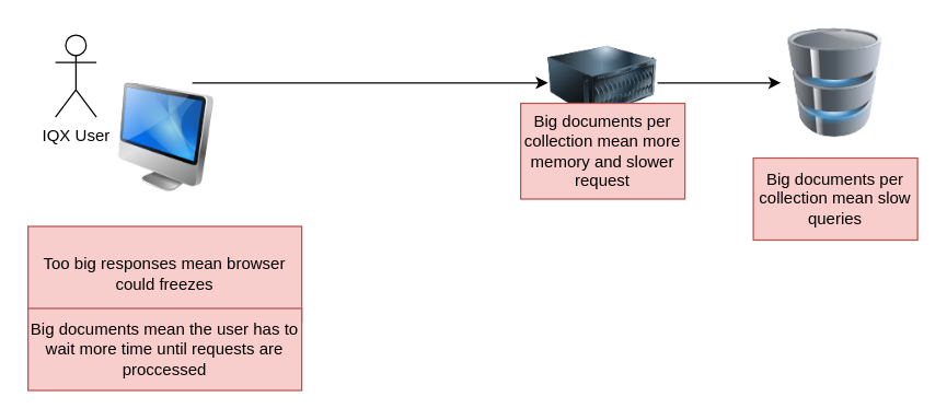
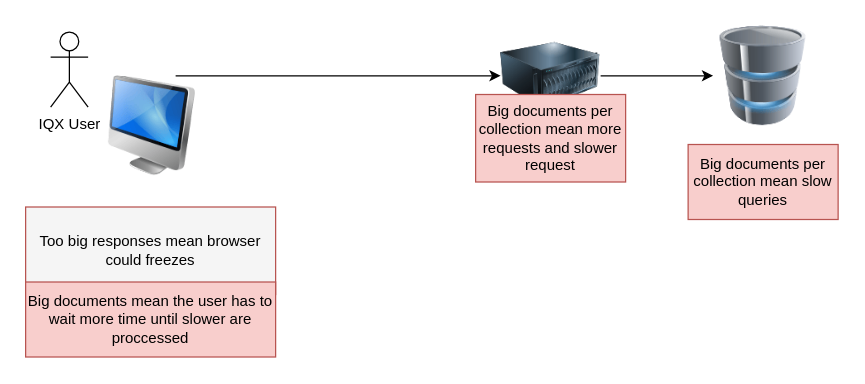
  <mxCell id="0" />
  <mxCell id="1" parent="0" />
  <mxCell id="2" value="IQX User" style="shape=umlActor;verticalLabelPosition=bottom;verticalAlign=top;html=1;outlineConnect=0;fillColor=default;strokeColor=default;fontColor=default;" vertex="1" parent="1"><mxGeometry x="40" y="25" width="30" height="60" as="geometry" /></mxCell>
  <mxCell id="3" value="" style="image;html=1;image=img/lib/clip_art/computers/iMac_128x128.png;labelBackgroundColor=default;fontColor=default;strokeColor=default;fillColor=default;direction=east;flipH=1;" vertex="1" parent="1"><mxGeometry x="80" y="60" width="80" height="80" as="geometry" /></mxCell>
  <mxCell id="4" value="" style="image;html=1;image=img/lib/clip_art/computers/Database_128x128.png;labelBackgroundColor=default;fontColor=default;strokeColor=default;fillColor=default;" vertex="1" parent="1"><mxGeometry x="570" y="20" width="80" height="80" as="geometry" /></mxCell>
  <mxCell id="5" value="" style="image;html=1;image=img/lib/clip_art/computers/Server_128x128.png;labelBackgroundColor=default;fontColor=default;strokeColor=default;fillColor=default;" vertex="1" parent="1"><mxGeometry x="400" y="20" width="80" height="80" as="geometry" /></mxCell>
  <mxCell id="6" value="" style="endArrow=classic;html=1;rounded=0;fontColor=default;exitX=0.75;exitY=0;exitDx=0;exitDy=0;strokeColor=default;labelBackgroundColor=default;entryX=0;entryY=0.5;entryDx=0;entryDy=0;" edge="1" parent="1" source="3" target="5"><mxGeometry width="50" height="50" relative="1" as="geometry"><mxPoint x="330" y="5" as="sourcePoint" /><mxPoint x="380" y="-45" as="targetPoint" /></mxGeometry></mxCell>
  <mxCell id="7" value="" style="endArrow=classic;html=1;rounded=0;labelBackgroundColor=default;fontColor=default;strokeColor=default;exitX=1;exitY=0.5;exitDx=0;exitDy=0;" edge="1" parent="1" source="5" target="4"><mxGeometry width="50" height="50" relative="1" as="geometry"><mxPoint x="420" y="265" as="sourcePoint" /><mxPoint x="470" y="215" as="targetPoint" /></mxGeometry></mxCell>
  <mxCell id="8" value="Big documents per collection mean slow queries" style="rounded=0;whiteSpace=wrap;html=1;labelBackgroundColor=none;strokeColor=#b85450;fillColor=#f8cecc;fontColor=default;" vertex="1" parent="1"><mxGeometry x="550" y="115" width="120" height="60" as="geometry" /></mxCell>
- <mxCell id="9" value="Big documents per collection mean more memory and slower request" style="rounded=0;whiteSpace=wrap;html=1;labelBackgroundColor=none;strokeColor=#b85450;fillColor=#f8cecc;fontColor=default;" vertex="1" parent="1"><mxGeometry x="380" y="75" width="120" height="70" as="geometry" /></mxCell>
- <mxCell id="10" value="Too big responses mean browser could freezes" style="rounded=0;whiteSpace=wrap;html=1;labelBackgroundColor=none;strokeColor=#b85450;fillColor=#f8cecc;fontColor=default;" vertex="1" parent="1"><mxGeometry x="20" y="165" width="200" height="70" as="geometry" /></mxCell>
- <mxCell id="11" value="Big documents mean the user has to wait more time until requests are proccessed" style="rounded=0;whiteSpace=wrap;html=1;labelBackgroundColor=none;strokeColor=#b85450;fillColor=#f8cecc;fontColor=default;" vertex="1" parent="1"><mxGeometry x="20" y="225" width="200" height="60" as="geometry" /></mxCell>
+ <mxCell id="9" value="Big documents per collection mean more requests and slower request" style="rounded=0;whiteSpace=wrap;html=1;labelBackgroundColor=none;strokeColor=#b85450;fillColor=#f8cecc;fontColor=default;" vertex="1" parent="1"><mxGeometry x="380" y="75" width="120" height="70" as="geometry" /></mxCell>
+ <mxCell id="10" value="Too big responses mean browser could freezes" style="rounded=0;whiteSpace=wrap;html=1;labelBackgroundColor=none;strokeColor=#b85450;fillColor=#f5f5f5;fontColor=default;" vertex="1" parent="1"><mxGeometry x="20" y="165" width="200" height="70" as="geometry" /></mxCell>
+ <mxCell id="11" value="Big documents mean the user has to wait more time until slower are proccessed" style="rounded=0;whiteSpace=wrap;html=1;labelBackgroundColor=none;strokeColor=#b85450;fillColor=#f8cecc;fontColor=default;" vertex="1" parent="1"><mxGeometry x="20" y="225" width="200" height="60" as="geometry" /></mxCell>
